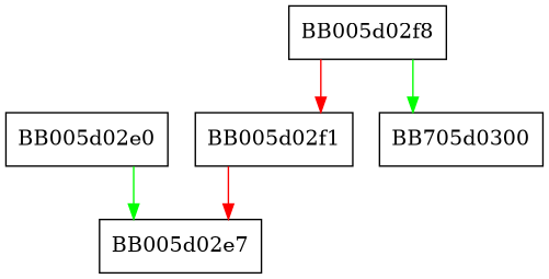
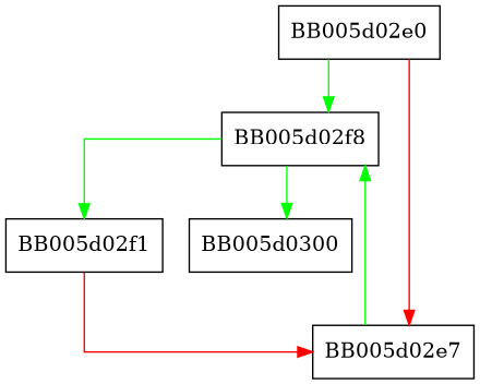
  digraph {
    splines=ortho
    node [shape=box]
    edge [color=green]
    BB005d02e0
    BB005d02f8
    BB005d02e7
    BB005d02f1
-   BB005d0300 [label=BB705d0300]
-   BB005d02e0 -> BB005d02e7
-   BB005d02f8 -> BB005d02f1 [color=red]
+   BB005d0300
+   BB005d02e0 -> BB005d02f8
+   BB005d02e0 -> BB005d02e7 [color=red]
+   BB005d02f8 -> BB005d02f1
    BB005d02f8 -> BB005d0300
+   BB005d02e7 -> BB005d02f8
    BB005d02f1 -> BB005d02e7 [color=red]
  }
